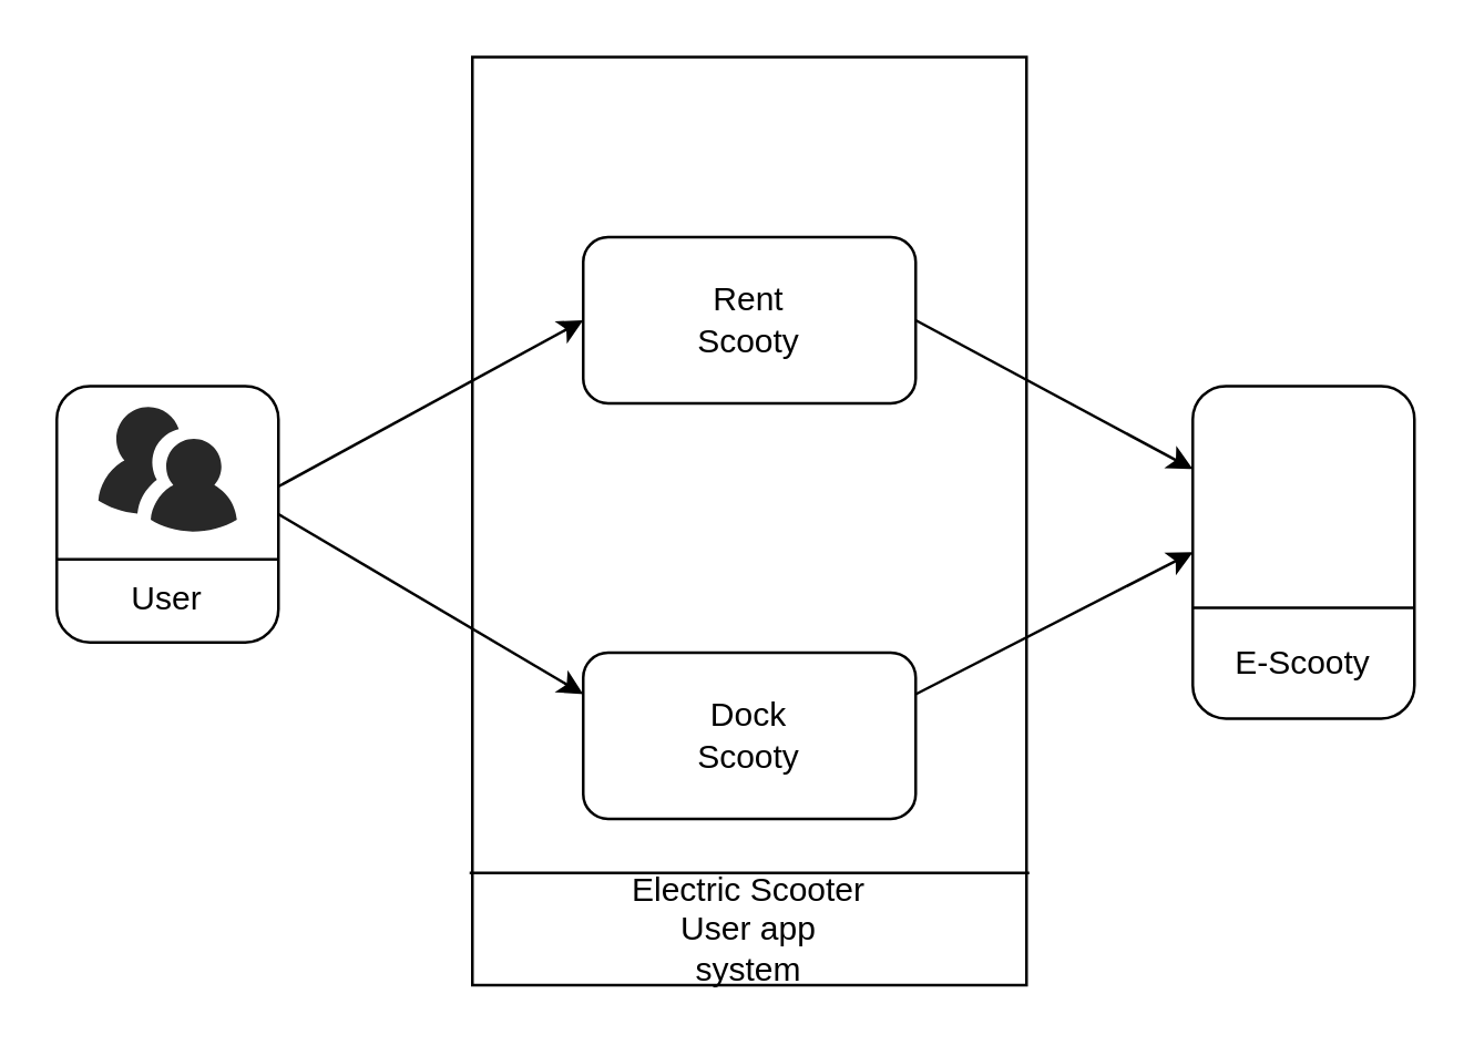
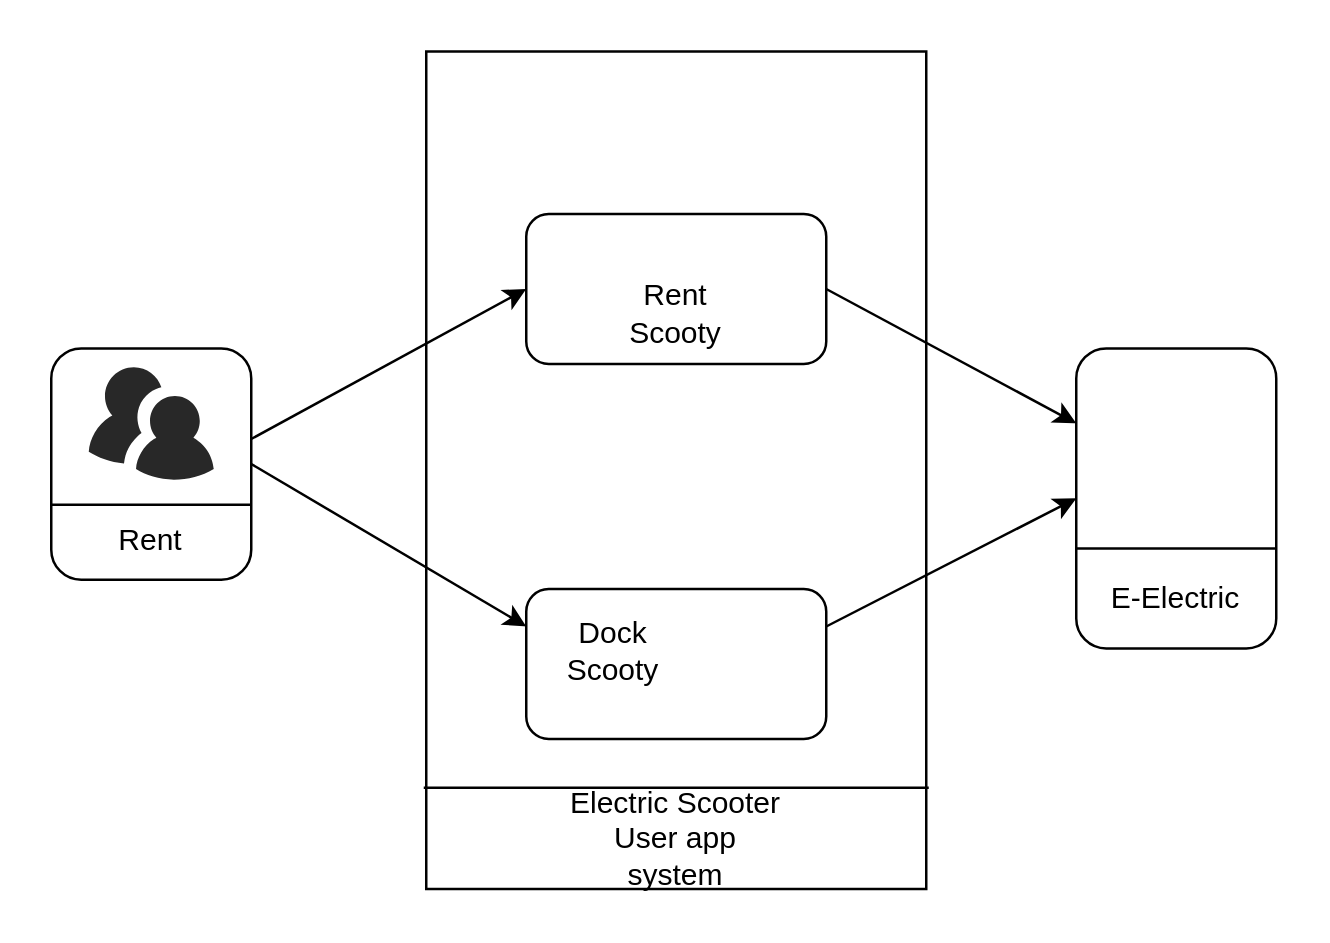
  <mxCell id="0" />
  <mxCell id="1" parent="0" />
  <mxCell id="2" value="" style="rounded=0;whiteSpace=wrap;html=1;direction=west;" vertex="1" parent="1"><mxGeometry x="170" y="20" width="200" height="335" as="geometry" /></mxCell>
  <mxCell id="3" value="" style="rounded=1;whiteSpace=wrap;html=1;" vertex="1" parent="1"><mxGeometry x="430" y="138.75" width="80" height="120" as="geometry" /></mxCell>
  <mxCell id="4" value="" style="rounded=1;whiteSpace=wrap;html=1;" vertex="1" parent="1"><mxGeometry y="138.75" width="80" height="92.5" as="geometry" x="20" /></mxCell>
- <mxCell id="5" value="User" style="text;html=1;strokeColor=none;fillColor=none;align=center;verticalAlign=middle;whiteSpace=wrap;rounded=0;" vertex="1" parent="1"><mxGeometry y="201.25" width="80" height="30" as="geometry" x="20" /></mxCell>
+ <mxCell id="5" value="Rent" style="text;html=1;strokeColor=none;fillColor=none;align=center;verticalAlign=middle;whiteSpace=wrap;rounded=0;" vertex="1" parent="1"><mxGeometry y="201.25" width="80" height="30" as="geometry" x="20" /></mxCell>
  <mxCell id="6" value="" style="verticalLabelPosition=bottom;sketch=0;html=1;fillColor=#282828;strokeColor=none;verticalAlign=top;pointerEvents=1;align=center;shape=mxgraph.cisco_safe.people_places_things_icons.icon9;" vertex="1" parent="1"><mxGeometry x="35" y="146.25" width="50" height="45" as="geometry" /></mxCell>
  <mxCell id="7" value="" style="endArrow=none;html=1;rounded=0;entryX=1;entryY=0;entryDx=0;entryDy=0;exitX=0;exitY=0;exitDx=0;exitDy=0;" edge="1" parent="1" source="5" target="5"><mxGeometry width="50" height="50" relative="1" as="geometry"><mxPoint y="196.25" as="sourcePoint" x="20" /><mxPoint x="70" y="146.25" as="targetPoint" /></mxGeometry></mxCell>
  <mxCell id="8" value="" style="shape=image;html=1;verticalAlign=top;verticalLabelPosition=bottom;labelBackgroundColor=#ffffff;imageAspect=0;aspect=fixed;image=https://cdn2.iconfinder.com/data/icons/circle-icons-1/64/scooter-128.png" vertex="1" parent="1"><mxGeometry x="438" y="148.75" width="64" height="64" as="geometry" /></mxCell>
  <mxCell id="9" value="" style="endArrow=none;html=1;rounded=0;exitX=0;exitY=0;exitDx=0;exitDy=0;entryX=1;entryY=0;entryDx=0;entryDy=0;" edge="1" parent="1" source="10" target="10"><mxGeometry width="50" height="50" relative="1" as="geometry"><mxPoint x="430" y="218.75" as="sourcePoint" /><mxPoint x="500" y="218.75" as="targetPoint" /><Array as="points" /></mxGeometry></mxCell>
- <mxCell id="10" value="E-Scooty" style="text;html=1;strokeColor=none;fillColor=none;align=center;verticalAlign=middle;whiteSpace=wrap;rounded=0;" vertex="1" parent="1"><mxGeometry x="430" y="218.75" width="80" height="40" as="geometry" /></mxCell>
+ <mxCell id="10" value="E-Electric" style="text;html=1;strokeColor=none;fillColor=none;align=center;verticalAlign=middle;whiteSpace=wrap;rounded=0;" vertex="1" parent="1"><mxGeometry x="430" y="218.75" width="80" height="40" as="geometry" /></mxCell>
  <mxCell id="11" value="" style="rounded=1;whiteSpace=wrap;html=1;" vertex="1" parent="1"><mxGeometry x="210" y="85" width="120" height="60" as="geometry" /></mxCell>
- <mxCell id="12" value="Rent Scooty" style="text;html=1;strokeColor=none;fillColor=none;align=center;verticalAlign=middle;whiteSpace=wrap;rounded=0;" vertex="1" parent="1"><mxGeometry x="240" y="100" width="60" height="30" as="geometry" /></mxCell>
+ <mxCell id="12" value="Rent Scooty" style="text;html=1;strokeColor=none;fillColor=none;align=center;verticalAlign=middle;whiteSpace=wrap;rounded=0;" vertex="1" parent="1"><mxGeometry x="240" y="110" width="60" height="30" as="geometry" /></mxCell>
  <mxCell id="13" value="" style="rounded=1;whiteSpace=wrap;html=1;" vertex="1" parent="1"><mxGeometry x="210" y="235" width="120" height="60" as="geometry" /></mxCell>
- <mxCell id="14" value="Dock Scooty" style="text;html=1;strokeColor=none;fillColor=none;align=center;verticalAlign=middle;whiteSpace=wrap;rounded=0;" vertex="1" parent="1"><mxGeometry x="240" y="250" width="60" height="30" as="geometry" /></mxCell>
+ <mxCell id="14" value="Dock Scooty" style="text;html=1;strokeColor=none;fillColor=none;align=center;verticalAlign=middle;whiteSpace=wrap;rounded=0;" vertex="1" parent="1"><mxGeometry x="215" y="245" width="60" height="30" as="geometry" /></mxCell>
  <mxCell id="15" value="" style="endArrow=classic;html=1;rounded=0;entryX=0;entryY=0.5;entryDx=0;entryDy=0;" edge="1" parent="1" target="11"><mxGeometry width="50" height="50" relative="1" as="geometry"><mxPoint x="100" y="175" as="sourcePoint" /><mxPoint x="150" y="125" as="targetPoint" /></mxGeometry></mxCell>
  <mxCell id="16" value="" style="endArrow=classic;html=1;rounded=0;entryX=0;entryY=0.25;entryDx=0;entryDy=0;exitX=1;exitY=0.5;exitDx=0;exitDy=0;" edge="1" parent="1" source="4" target="13"><mxGeometry width="50" height="50" relative="1" as="geometry"><mxPoint x="110" y="230" as="sourcePoint" /><mxPoint x="160" y="180" as="targetPoint" /></mxGeometry></mxCell>
  <mxCell id="17" value="" style="endArrow=classic;html=1;rounded=0;entryX=0;entryY=0.25;entryDx=0;entryDy=0;exitX=1;exitY=0.5;exitDx=0;exitDy=0;" edge="1" parent="1" source="11" target="3"><mxGeometry width="50" height="50" relative="1" as="geometry"><mxPoint x="220" y="320" as="sourcePoint" /><mxPoint x="270" y="270" as="targetPoint" /><Array as="points" /></mxGeometry></mxCell>
  <mxCell id="18" value="" style="endArrow=classic;html=1;rounded=0;entryX=0;entryY=0.5;entryDx=0;entryDy=0;exitX=1;exitY=0.25;exitDx=0;exitDy=0;" edge="1" parent="1" source="13" target="3"><mxGeometry width="50" height="50" relative="1" as="geometry"><mxPoint x="220" y="320" as="sourcePoint" /><mxPoint x="270" y="270" as="targetPoint" /></mxGeometry></mxCell>
  <mxCell id="19" value="" style="endArrow=none;html=1;rounded=0;entryX=-0.005;entryY=0.121;entryDx=0;entryDy=0;entryPerimeter=0;exitX=1.005;exitY=0.121;exitDx=0;exitDy=0;exitPerimeter=0;" edge="1" parent="1" source="2" target="2"><mxGeometry width="50" height="50" relative="1" as="geometry"><mxPoint x="170" y="310" as="sourcePoint" /><mxPoint x="270" y="270" as="targetPoint" /></mxGeometry></mxCell>
  <mxCell id="20" value="Electric Scooter User app system" style="text;html=1;strokeColor=none;fillColor=none;align=center;verticalAlign=middle;whiteSpace=wrap;rounded=0;" vertex="1" parent="1"><mxGeometry x="225" y="320" width="90" height="30" as="geometry" /></mxCell>
